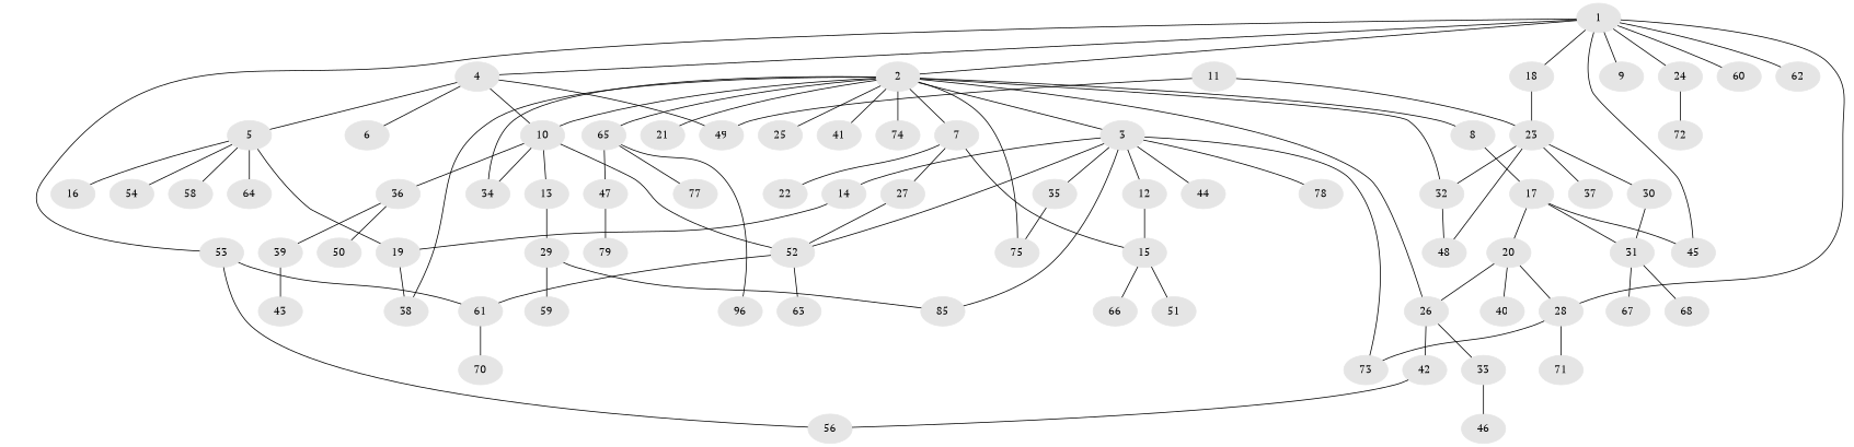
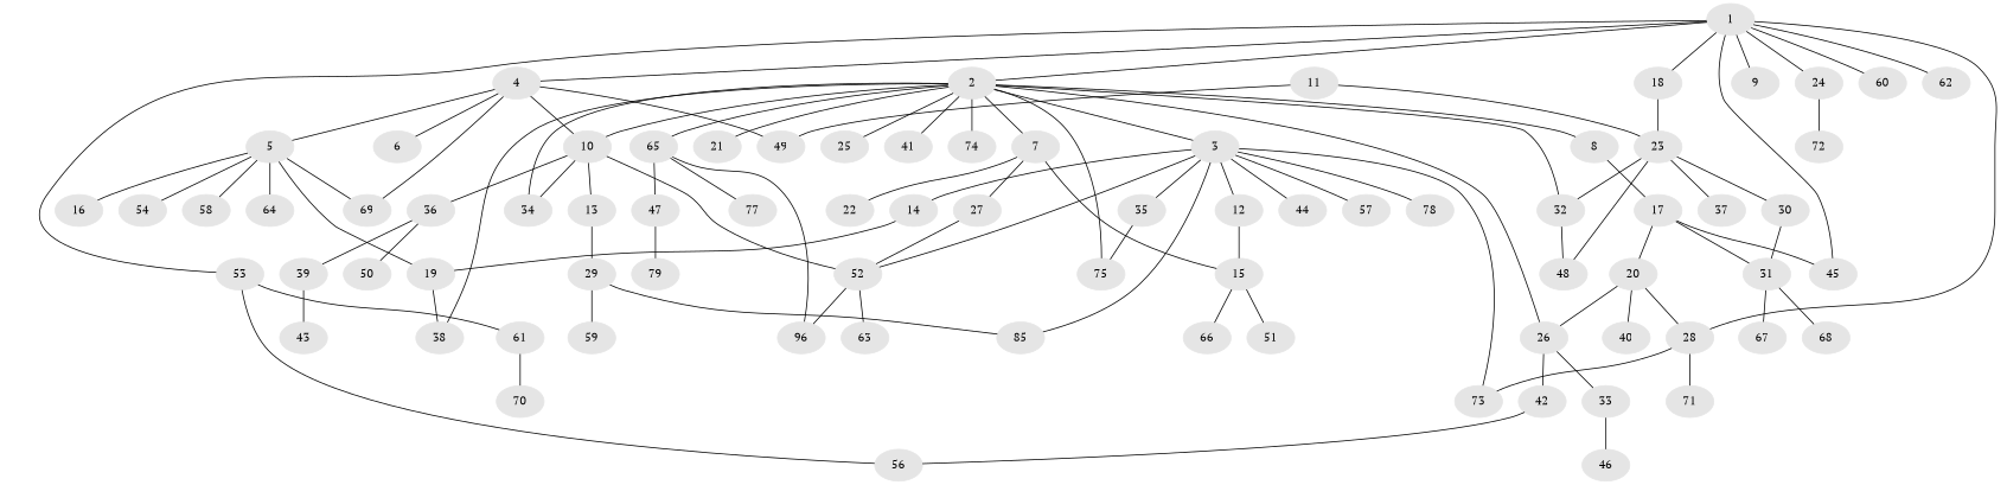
  graph {
    fontname="PT Serif"
    node [color=gray90 fontname="PT Serif" style=filled]
    edge [fontname="PT Serif"]
    1
    2
    4
    9
    18
    24
    28
    45
    53
    60
    62
    3
    7
    8
    10
    21
    25
    26
    32
    34
    38
    41
    65
    74
    75
    5
    6
    49
+   69
    23
    72
    73
    71
    56
    61
    12
    14
    35
    44
    52
    n41 [label=85]
+   57
    78
    15
    22
    27
    17
    13
    36
    11
    33
    42
    48
    47
    n55 [label=96]
    77
    19
    63
    16
    54
    58
    64
    51
    66
    20
    31
    29
    39
    50
    30
    37
    59
    40
    67
    68
    79
    46
    43
    70
    1 -- 2
    1 -- 4
    1 -- 9
    1 -- 18
    1 -- 24
    1 -- 28
    1 -- 45
    1 -- 53
    1 -- 60
    1 -- 62
    2 -- 3
    2 -- 7
    2 -- 8
    2 -- 10
    2 -- 21
    2 -- 25
    2 -- 26
    2 -- 32
    2 -- 34
    2 -- 38
    2 -- 41
    2 -- 65
    2 -- 74
    2 -- 75
    4 -- 10
    4 -- 5
    4 -- 6
    4 -- 49
+   4 -- 69
    18 -- 23
    24 -- 72
    28 -- 73
    28 -- 71
    53 -- 56
    53 -- 61
    3 -- 73
    3 -- 12
    3 -- 14
    3 -- 35
    3 -- 44
    3 -- 52
    3 -- n41
+   3 -- 57
    3 -- 78
    7 -- 15
    7 -- 22
    7 -- 27
    8 -- 17
    10 -- 34
    10 -- 52
    10 -- 13
    10 -- 36
    26 -- 33
    26 -- 42
    32 -- 48
    65 -- 47
    65 -- n55
    65 -- 77
+   5 -- 69
    5 -- 19
    5 -- 16
    5 -- 54
    5 -- 58
    5 -- 64
    23 -- 32
    23 -- 48
    23 -- 30
    23 -- 37
    61 -- 70
    12 -- 15
    14 -- 19
    35 -- 75
-   52 -- 61
+   52 -- n55
    52 -- 63
    15 -- 51
    15 -- 66
    27 -- 52
    17 -- 45
    17 -- 20
    17 -- 31
    13 -- 29
    36 -- 39
    36 -- 50
    11 -- 49
    11 -- 23
    33 -- 46
    42 -- 56
    47 -- 79
    19 -- 38
    20 -- 28
    20 -- 26
    20 -- 40
    31 -- 67
    31 -- 68
    29 -- n41
    29 -- 59
    39 -- 43
    30 -- 31
  }
